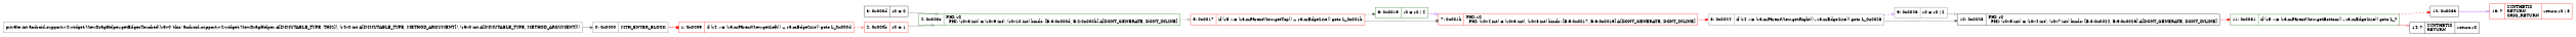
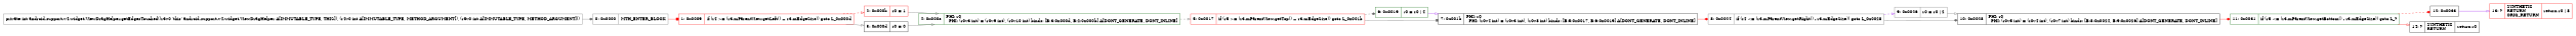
  digraph {
    rankdir=LR
    node [color=black shape=record]
    edge [arrowhead=onormal color=gray40]
    n1 [color=gray40 label="{0\:\ 0x0000|MTH_ENTER_BLOCK\l}"]
    n2 [color=red label="{1\:\ 0x0009|if (r4 \>= (r3.mParentView.getLeft() + r3.mEdgeSize)) goto L_0x000d\l}"]
    n3 [color=red label="{2\:\ 0x000b|r0 = 1\l}"]
    n4 [label="{3\:\ 0x000d|r0 = 0\l}"]
    n5 [color=darkgreen label="{4\:\ 0x000e|PHI: r0 \l  PHI: (r0v3 int) = (r0v9 int), (r0v10 int) binds: [B:3:0x000d, B:2:0x000b] A[DONT_GENERATE, DONT_INLINE]\l}"]
    n6 [color=red label="{5\:\ 0x0017|if (r5 \>= (r3.mParentView.getTop() + r3.mEdgeSize)) goto L_0x001b\l}"]
    n7 [color=darkgreen label="{6\:\ 0x0019|r0 = r0 \| 4\l}"]
-   n8 [color=red label="{7\:\ 0x001b|PHI: r0 \l  PHI: (r0v4 int) = (r0v3 int), (r0v8 int) binds: [B:5:0x0017, B:6:0x0019] A[DONT_GENERATE, DONT_INLINE]\l}"]
+   n8 [label="{7\:\ 0x001b|PHI: r0 \l  PHI: (r0v4 int) = (r0v3 int), (r0v8 int) binds: [B:5:0x0017, B:6:0x0019] A[DONT_GENERATE, DONT_INLINE]\l}"]
    n9 [color=gray40 label="{8\:\ 0x0024|if (r4 \<= (r3.mParentView.getRight() \- r3.mEdgeSize)) goto L_0x0028\l}"]
    n10 [color=gray40 label="{9\:\ 0x0026|r0 = r0 \| 2\l}"]
    n11 [label="{10\:\ 0x0028|PHI: r0 \l  PHI: (r0v5 int) = (r0v4 int), (r0v7 int) binds: [B:8:0x0024, B:9:0x0026] A[DONT_GENERATE, DONT_INLINE]\l}"]
    n12 [color=darkgreen label="{11\:\ 0x0031|if (r5 \<= (r3.mParentView.getBottom() \- r3.mEdgeSize)) goto L_?\l}"]
    n13 [label="{12\:\ 0x0033}"]
    n14 [label="{14\:\ ?|SYNTHETIC\lRETURN\l|return r0\l}"]
    n15 [color=red label="{13\:\ ?|SYNTHETIC\lRETURN\lORIG_RETURN\l|return r0 \| 8\l}"]
    n16 [color=gray40 label="{private int android.support.v4.widget.ViewDragHelper.getEdgesTouched((r3v0 'this' android.support.v4.widget.ViewDragHelper A[IMMUTABLE_TYPE, THIS]), (r4v0 int A[IMMUTABLE_TYPE, METHOD_ARGUMENT]), (r5v0 int A[IMMUTABLE_TYPE, METHOD_ARGUMENT])) }"]
    n1 -> n2 [arrowhead=box color=red]
    n2 -> n3 [color=red style=dashed]
+   n2 -> n4
    n3 -> n5
    n4 -> n5
    n5 -> n6 [style=dashed]
    n6 -> n7 [arrowhead=diamond style=dashed]
    n6 -> n8 [arrowhead=box]
    n7 -> n8 [color=purple]
    n8 -> n9 [arrowhead=diamond color=red]
    n9 -> n10 [color=purple style=dashed]
    n9 -> n11 [arrowhead=diamond]
    n10 -> n11
    n11 -> n12 [arrowhead=diamond color=red]
    n12 -> n13 [arrowhead=diamond color=red style=dashed]
    n12 -> n14 [color=red]
    n13 -> n15 [color=purple]
    n16 -> n1 [arrowhead=diamond]
  }
